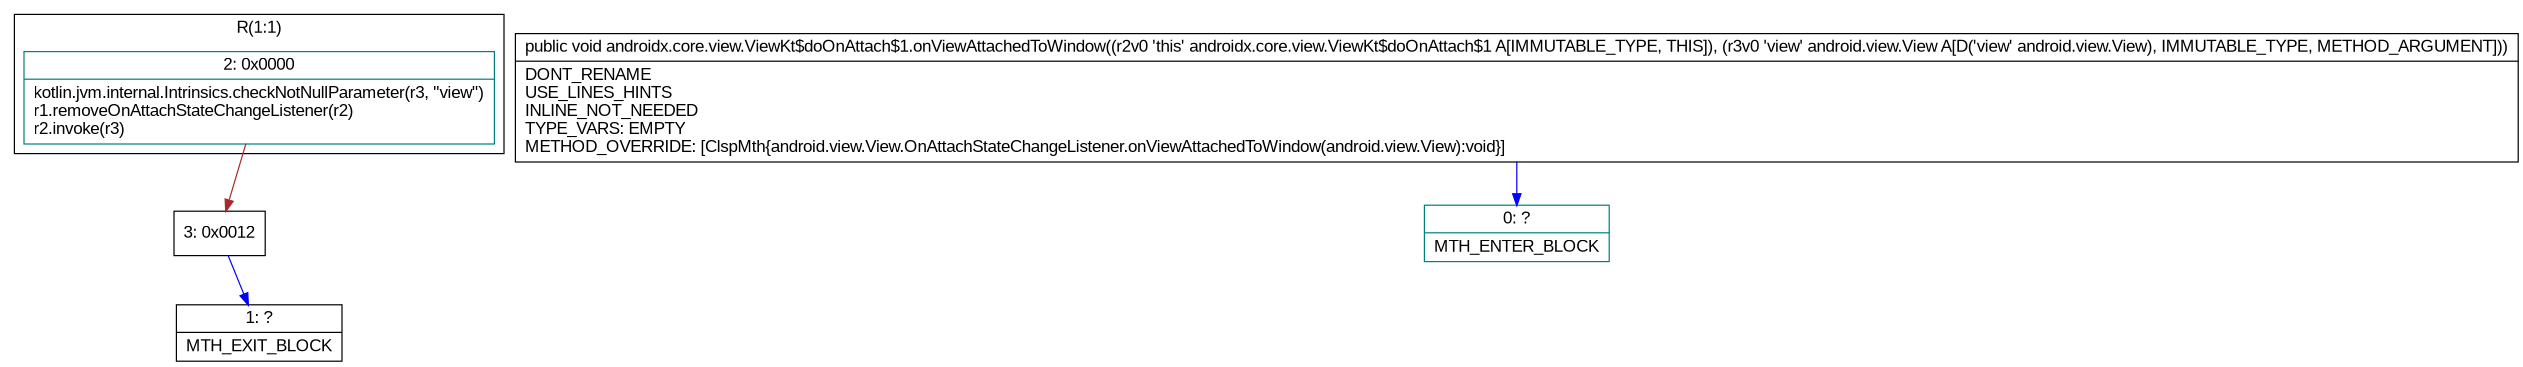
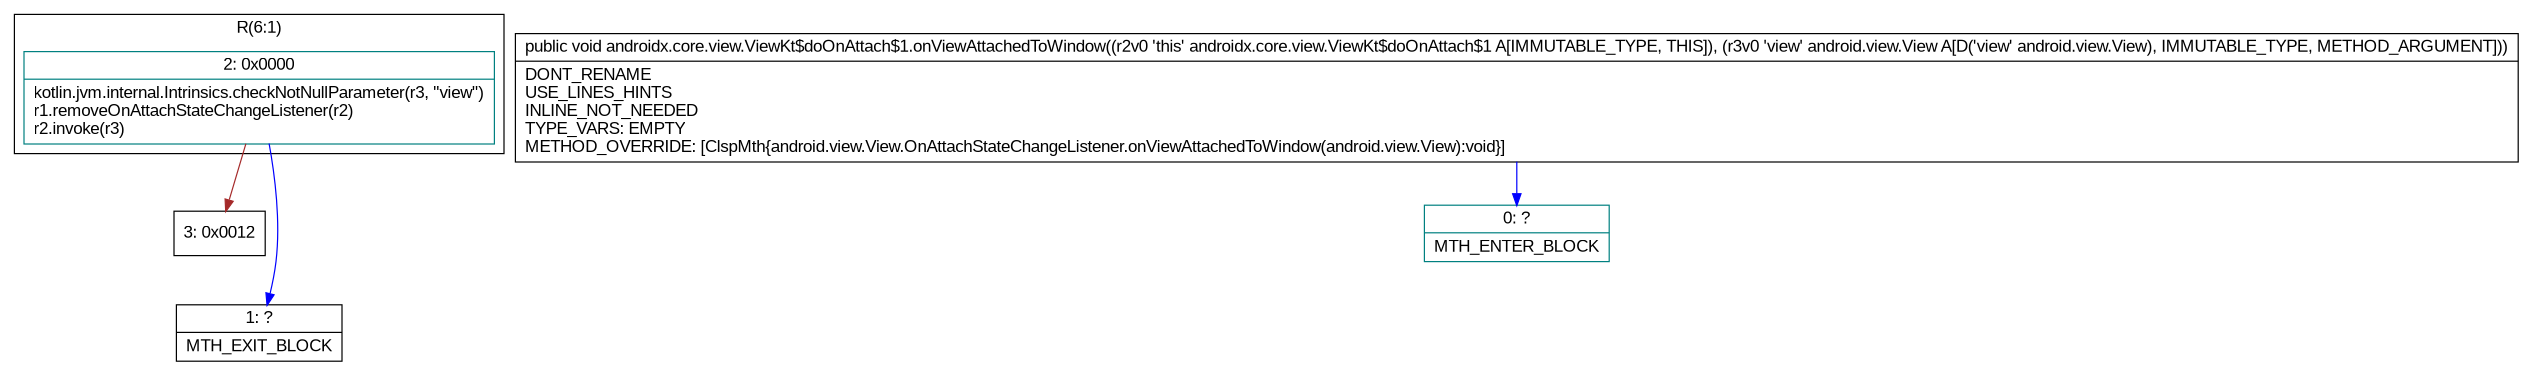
  digraph {
    fontname="Liberation Sans"
    node [color=black fontname="Liberation Sans" shape=record]
    edge [color=blue fontname="Liberation Sans"]
    n1 [color=teal label="{2\:\ 0x0000|kotlin.jvm.internal.Intrinsics.checkNotNullParameter(r3, \"view\")\lr1.removeOnAttachStateChangeListener(r2)\lr2.invoke(r3)\l}"]
    n2 [label="{3\:\ 0x0012}"]
    n3 [label="{1\:\ ?|MTH_EXIT_BLOCK\l}"]
    n4 [color=teal label="{0\:\ ?|MTH_ENTER_BLOCK\l}"]
    n5 [label="{public void androidx.core.view.ViewKt$doOnAttach$1.onViewAttachedToWindow((r2v0 'this' androidx.core.view.ViewKt$doOnAttach$1 A[IMMUTABLE_TYPE, THIS]), (r3v0 'view' android.view.View A[D('view' android.view.View), IMMUTABLE_TYPE, METHOD_ARGUMENT]))  | DONT_RENAME\lUSE_LINES_HINTS\lINLINE_NOT_NEEDED\lTYPE_VARS: EMPTY\lMETHOD_OVERRIDE: [ClspMth\{android.view.View.OnAttachStateChangeListener.onViewAttachedToWindow(android.view.View):void\}]\l}"]
    subgraph cluster_1 {
-     label="R(1:1)"
+     label="R(6:1)"
      n1
    }
    n1 -> n2 [color=brown]
-   n2 -> n3
+   n1 -> n3
    n5 -> n4
  }
